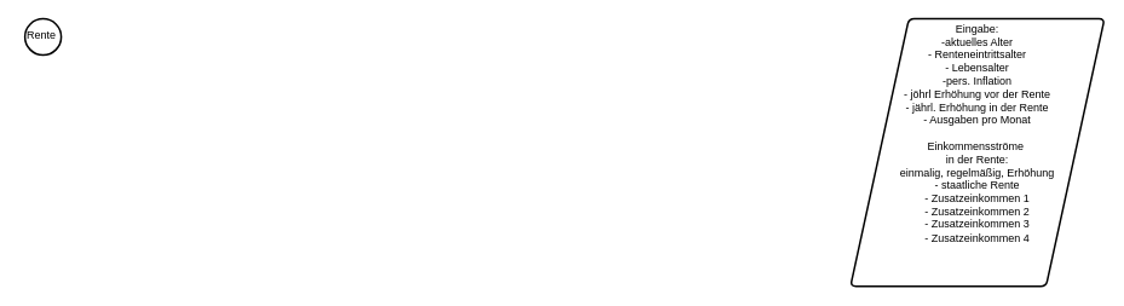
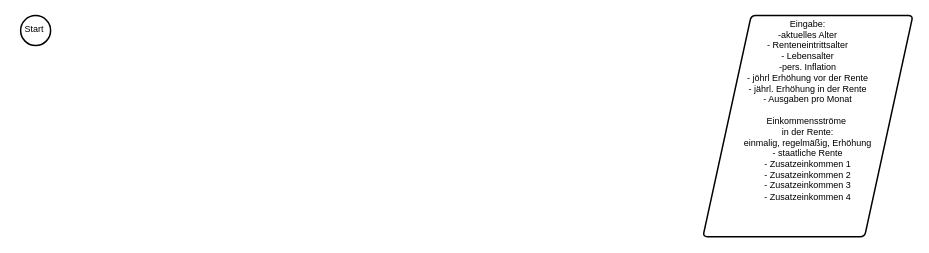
  <mxCell id="0" />
  <mxCell id="1" parent="0" />
  <mxCell id="2" value="" style="strokeWidth=2;html=1;shape=mxgraph.flowchart.start_2;whiteSpace=wrap;" parent="1" vertex="1"><mxGeometry x="27" y="20" width="40" height="40" as="geometry" /></mxCell>
- <mxCell id="3" value="Rente" style="text;html=1;align=center;verticalAlign=middle;resizable=0;points=[];autosize=1;strokeColor=none;fillColor=none;" parent="1" vertex="1"><mxGeometry x="20" y="24" width="50" height="30" as="geometry" /></mxCell>
+ <mxCell id="3" value="Start" style="text;html=1;align=center;verticalAlign=middle;resizable=0;points=[];autosize=1;strokeColor=none;fillColor=none;" parent="1" vertex="1"><mxGeometry x="20" y="24" width="50" height="30" as="geometry" /></mxCell>
  <mxCell id="4" value="&lt;div&gt;Eingabe: &lt;br&gt;&lt;/div&gt;&lt;div&gt;-aktuelles Alter&lt;/div&gt;&lt;div&gt;- Renteneintrittsalter&lt;/div&gt;&lt;div&gt;- Lebensalter&lt;/div&gt;&lt;div&gt;-pers. Inflation&lt;/div&gt;&lt;div&gt;- jöhrl Erhöhung vor der Rente&lt;/div&gt;&lt;div&gt;- jährl. Erhöhung in der Rente&lt;/div&gt;&lt;div&gt;- Ausgaben pro Monat&lt;/div&gt;&lt;div&gt;&lt;br&gt;&lt;/div&gt;&lt;div&gt;Einkommensströme&amp;nbsp;&lt;/div&gt;&lt;div&gt;in der Rente:&lt;/div&gt;&lt;div&gt;einmalig, regelmäßig, Erhöhung&lt;/div&gt;&lt;div&gt;- staatliche Rente&lt;/div&gt;&lt;div&gt;- Zusatzeinkommen 1&lt;/div&gt;&lt;div&gt;- Zusatzeinkommen 2&lt;/div&gt;&lt;div&gt;- Zusatzeinkommen 3&lt;/div&gt;&lt;div&gt;- Zusatzeinkommen 4&lt;/div&gt;&lt;div&gt;&lt;br&gt;&lt;/div&gt;&lt;div&gt;&lt;br&gt;&lt;/div&gt;&lt;div&gt;&lt;br&gt;&lt;/div&gt;" style="shape=parallelogram;html=1;strokeWidth=2;perimeter=parallelogramPerimeter;whiteSpace=wrap;rounded=1;arcSize=12;size=0.23;" parent="1" vertex="1"><mxGeometry x="937" y="20" width="280" height="295" as="geometry" /></mxCell>
